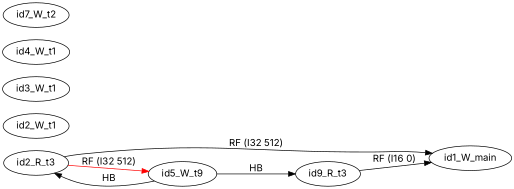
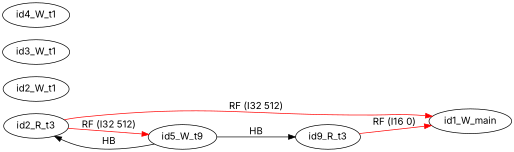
  digraph {
    fontname=Inter
    rankdir=LR
    splines=true
    node [fontname=Inter]
    edge [color=red fontname=Inter]
    n1 [label=id2_R_t3]
    id1_W_main
    n3 [label=id5_W_t9]
    id9_R_t3
    id2_W_t1
    id3_W_t1
    id4_W_t1
-   id7_W_t2
-   n1 -> id1_W_main [color=black label="RF (I32 512)"]
+   n1 -> id1_W_main [label="RF (I32 512)"]
    n1 -> n3 [label="RF (I32 512)"]
    n3 -> n1 [color=black label=HB]
    n3 -> id9_R_t3 [color=black label=HB]
-   id9_R_t3 -> id1_W_main [color=black label="RF (I16 0)"]
+   id9_R_t3 -> id1_W_main [label="RF (I16 0)"]
  }
